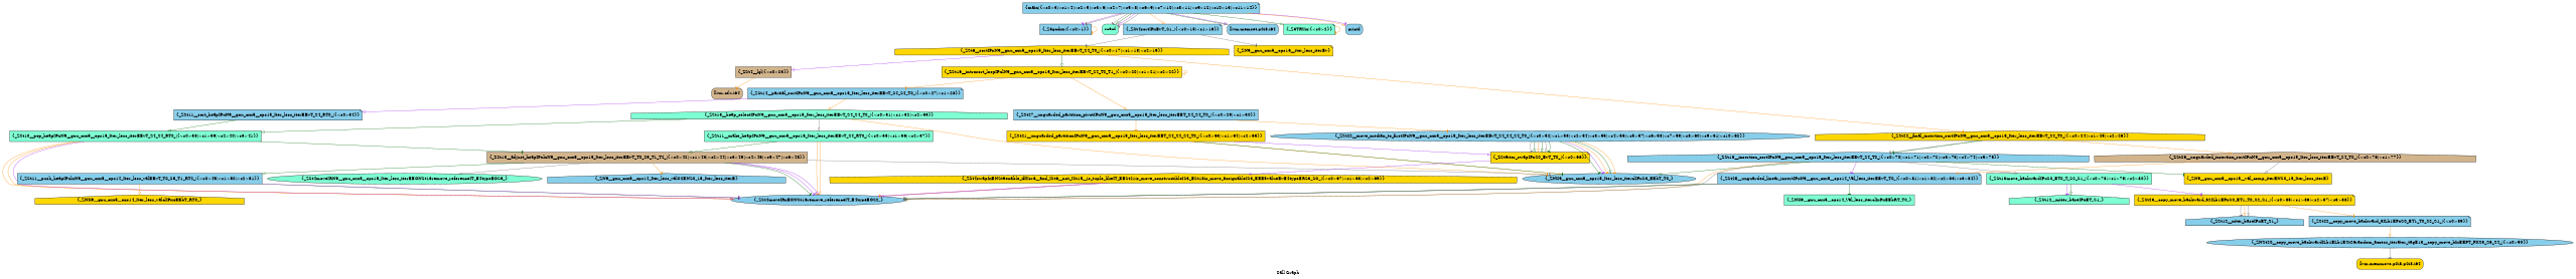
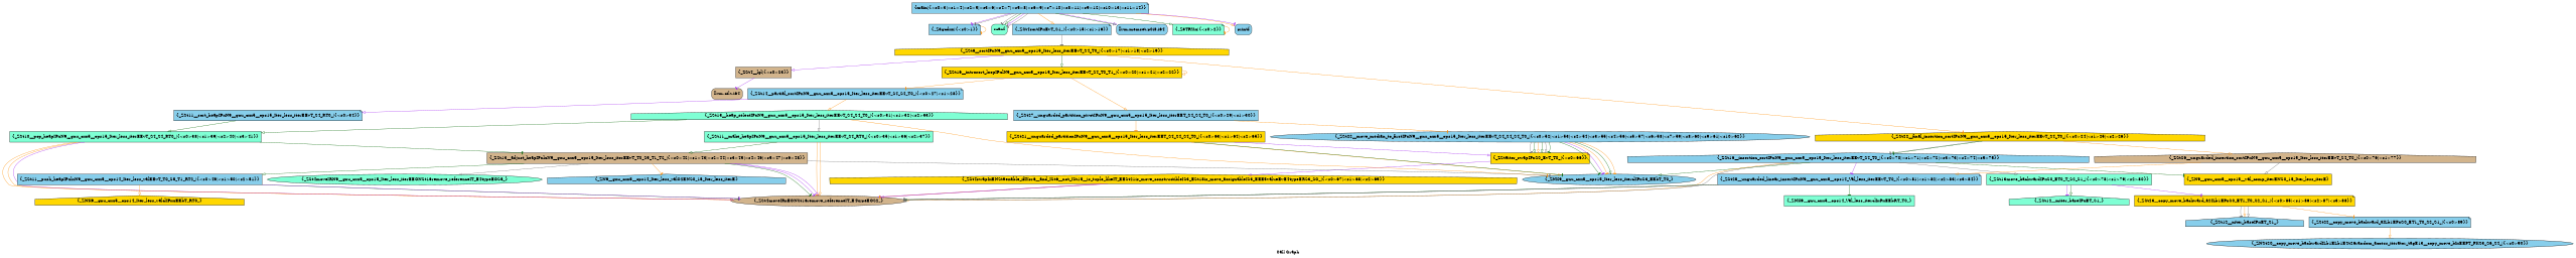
  digraph {
    label="Call Graph"
    node [fillcolor=skyblue shape=note style=filled]
    edge [arrowhead=onormal color=darkorange tailport=s0]
-   n1 [label="{_Z3gcdxx|{<s0>1}}" shape=box]
+   n1 [label="{_Z3gcdxx|{<s0>1}}"]
    n2 [fillcolor=gold label="{_ZSt21__unguarded_partitionIPxN9__gnu_cxx5__ops15_Iter_less_iterEET_S4_S4_S4_T0_|{<s0>63|<s1>64|<s2>65}}" shape=box]
    n3 [label="{_ZNK9__gnu_cxx5__ops15_Iter_less_iterclIPxS3_EEbT_T0_}" shape=ellipse]
    n4 [fillcolor=gold label="{_ZSt9iter_swapIPxS0_EvT_T0_|{<s0>66}}"]
    n5 [fillcolor=gold label="{_ZSt4swapIxENSt9enable_ifIXsr6__and_ISt6__not_ISt15__is_tuple_likeIT_EESt21is_move_constructibleIS3_ESt18is_move_assignableIS3_EEE5valueEvE4typeERS3_SC_|{<s0>67|<s1>68|<s2>69}}" shape=house]
-   n6 [label="{_ZSt4moveIRxEONSt16remove_referenceIT_E4typeEOS2_}" shape=ellipse]
+   n6 [fillcolor=tan label="{_ZSt4moveIRxEONSt16remove_referenceIT_E4typeEOS2_}" shape=ellipse]
    n7 [fillcolor=gold label="{_ZSt6__sortIPxN9__gnu_cxx5__ops15_Iter_less_iterEEvT_S4_T0_|{<s0>17|<s1>18|<s2>19}}" shape=house]
    n8 [fillcolor=tan label="{_ZSt4__lgl|{<s0>23}}" shape=box]
    n9 [fillcolor=gold label="{_ZSt16__introsort_loopIPxlN9__gnu_cxx5__ops15_Iter_less_iterEEvT_S4_T0_T1_|{<s0>20|<s1>21|<s2>22}}" shape=box]
    n10 [fillcolor=gold label="{_ZSt22__final_insertion_sortIPxN9__gnu_cxx5__ops15_Iter_less_iterEEvT_S4_T0_|{<s0>24|<s1>25|<s2>26}}" shape=house]
    n11 [fillcolor=tan label="{llvm.ctlz.i64}" shape=Mrecord]
    n12 [label="{_ZSt14__partial_sortIPxN9__gnu_cxx5__ops15_Iter_less_iterEEvT_S4_S4_T0_|{<s0>27|<s1>28}}"]
    n13 [label="{_ZSt27__unguarded_partition_pivotIPxN9__gnu_cxx5__ops15_Iter_less_iterEET_S4_S4_T0_|{<s0>29|<s1>30}}" shape=box]
    n14 [label="{_ZSt16__insertion_sortIPxN9__gnu_cxx5__ops15_Iter_less_iterEEvT_S4_T0_|{<s0>70|<s1>71|<s2>72|<s3>73|<s4>74|<s5>75}}" shape=house]
    n15 [fillcolor=tan label="{_ZSt26__unguarded_insertion_sortIPxN9__gnu_cxx5__ops15_Iter_less_iterEEvT_S4_T0_|{<s0>76|<s1>77}}" shape=house]
    n16 [fillcolor=aquamarine label="{_ZSt13__heap_selectIPxN9__gnu_cxx5__ops15_Iter_less_iterEEvT_S4_S4_T0_|{<s0>31|<s1>32|<s2>33}}" shape=house]
    n17 [label="{_ZSt11__sort_heapIPxN9__gnu_cxx5__ops15_Iter_less_iterEEvT_S4_RT0_|{<s0>34}}"]
    n18 [label="{_ZSt22__move_median_to_firstIPxN9__gnu_cxx5__ops15_Iter_less_iterEEvT_S4_S4_S4_T0_|{<s0>52|<s1>53|<s2>54|<s3>55|<s4>56|<s5>57|<s6>58|<s7>59|<s8>60|<s9>61|<s10>62}}" shape=ellipse]
    n19 [label="{_ZSt25__unguarded_linear_insertIPxN9__gnu_cxx5__ops14_Val_less_iterEEvT_T0_|{<s0>81|<s1>82|<s2>83|<s3>84}}"]
    n20 [fillcolor=aquamarine label="{_ZSt13move_backwardIPxS0_ET0_T_S2_S1_|{<s0>78|<s1>79|<s2>80}}" shape=box]
    n21 [fillcolor=gold label="{_ZN9__gnu_cxx5__ops15__val_comp_iterENS0_15_Iter_less_iterE}" shape=box]
    n22 [fillcolor=aquamarine label="{_ZNK9__gnu_cxx5__ops14_Val_less_iterclIxPxEEbRT_T0_}" shape=box]
    n23 [fillcolor=aquamarine label="{_ZSt11__make_heapIPxN9__gnu_cxx5__ops15_Iter_less_iterEEvT_S4_RT0_|{<s0>35|<s1>36|<s2>37}}" shape=box]
    n24 [fillcolor=aquamarine label="{_ZSt10__pop_heapIPxN9__gnu_cxx5__ops15_Iter_less_iterEEvT_S4_S4_RT0_|{<s0>38|<s1>39|<s2>40|<s3>41}}" shape=box]
    n25 [fillcolor=tan label="{_ZSt13__adjust_heapIPxlxN9__gnu_cxx5__ops15_Iter_less_iterEEvT_T0_S5_T1_T2_|{<s0>42|<s1>43|<s2>44|<s3>45|<s4>46|<s5>47|<s6>48}}" shape=box]
    n26 [fillcolor=aquamarine label="{_ZSt4moveIRN9__gnu_cxx5__ops15_Iter_less_iterEEONSt16remove_referenceIT_E4typeEOS5_}" shape=ellipse]
    n27 [label="{_ZSt11__push_heapIPxlxN9__gnu_cxx5__ops14_Iter_less_valEEvT_T0_S5_T1_RT2_|{<s0>49|<s1>50|<s2>51}}" shape=box]
    n28 [label="{_ZN9__gnu_cxx5__ops14_Iter_less_valC2ENS0_15_Iter_less_iterE}" shape=house]
-   n29 [fillcolor=gold label="{llvm.memmove.p0i8.p0i8.i64}" shape=Mrecord]
    n30 [label="{main|{<s0>3|<s1>4|<s2>5|<s3>6|<s4>7|<s5>8|<s6>9|<s7>10|<s8>11|<s9>12|<s10>13|<s11>14}}"]
    n31 [fillcolor=aquamarine label="{scanf}" shape=Mrecord]
    n32 [label="{_ZSt4sortIPxEvT_S1_|{<s0>15|<s1>16}}"]
    n33 [label="{llvm.memset.p0i8.i64}" shape=Mrecord]
    n34 [fillcolor=aquamarine label="{_Z3TRYix|{<s0>2}}"]
    n35 [label="{printf}" shape=Mrecord]
-   n36 [fillcolor=gold label="{_ZN9__gnu_cxx5__ops16__iter_less_iterEv}"]
    n37 [fillcolor=gold label="{_ZSt23__copy_move_backward_a2ILb1EPxS0_ET1_T0_S2_S1_|{<s0>85|<s1>86|<s2>87|<s3>88}}"]
    n38 [label="{_ZSt12__niter_baseIPxET_S1_}" shape=house]
    n39 [label="{_ZSt22__copy_move_backward_aILb1EPxS0_ET1_T0_S2_S1_|{<s0>89}}"]
    n40 [label="{_ZNSt20__copy_move_backwardILb1ELb1ESt26random_access_iterator_tagE13__copy_move_bIxEEPT_PKS3_S6_S4_|{<s0>90}}" shape=ellipse]
    n41 [fillcolor=gold label="{_ZNK9__gnu_cxx5__ops14_Iter_less_valclIPxxEEbT_RT0_}" shape=house]
    n42 [fillcolor=aquamarine label="{_ZSt12__miter_baseIPxET_S1_}" shape=house]
    n1 -> n1 [arrowhead=tee]
    n2 -> n3
    n2 -> n3 [arrowhead=tee color=darkgreen tailport=s1]
    n2 -> n4 [color=purple tailport=s2]
    n4 -> n5 [color=purple]
    n5 -> n6 [color=purple]
    n5 -> n6 [arrowhead=tee tailport=s1]
    n5 -> n6 [color=purple tailport=s2]
    n7 -> n8 [color=purple]
    n7 -> n9 [color=darkgreen tailport=s1]
    n7 -> n10 [arrowhead=tee tailport=s2]
-   n8 -> n11 [arrowhead=tee]
+   n8 -> n11 [arrowhead=tee color=purple]
    n9 -> n9 [tailport=s2]
    n9 -> n12 [arrowhead=tee]
    n9 -> n13 [tailport=s1]
    n10 -> n14 [arrowhead=tee color=gray40]
    n10 -> n14 [arrowhead=tee color=darkgreen tailport=s2]
    n10 -> n15 [tailport=s1]
    n12 -> n16
    n12 -> n17 [color=purple tailport=s1]
    n13 -> n2 [arrowhead=tee tailport=s1]
    n13 -> n18 [arrowhead=tee]
    n14 -> n3 [color=darkgreen]
    n14 -> n6 [tailport=s1]
    n14 -> n6 [arrowhead=tee color=gray40 tailport=s3]
    n14 -> n19 [arrowhead=tee color=purple tailport=s5]
    n14 -> n20 [color=gray40 tailport=s2]
    n14 -> n21 [arrowhead=tee color=darkgreen tailport=s4]
    n15 -> n19 [tailport=s1]
    n15 -> n21 [color=gray40]
    n16 -> n3 [arrowhead=tee tailport=s1]
    n16 -> n23 [color=gray40]
    n16 -> n24 [color=darkgreen tailport=s2]
    n17 -> n24 [color=darkgreen]
    n18 -> n3 [arrowhead=tee color=darkgreen]
    n18 -> n3 [arrowhead=tee color=purple tailport=s1]
    n18 -> n3 [arrowhead=tee tailport=s3]
    n18 -> n3 [color=darkgreen tailport=s6]
    n18 -> n3 [arrowhead=tee tailport=s8]
    n18 -> n4 [arrowhead=tee color=gray40 tailport=s2]
    n18 -> n4 [color=darkgreen tailport=s4]
    n18 -> n4 [tailport=s5]
    n18 -> n4 [color=darkgreen tailport=s7]
    n18 -> n4 [color=gray40 tailport=s9]
    n18 -> n4 [arrowhead=tee color=darkgreen tailport=s10]
    n19 -> n6 [color=darkgreen]
    n19 -> n6 [arrowhead=tee color=gray40 tailport=s2]
    n19 -> n6 [arrowhead=tee color=gray40 tailport=s3]
    n19 -> n22 [arrowhead=tee color=darkgreen tailport=s1]
    n20 -> n37 [arrowhead=tee color=purple tailport=s2]
    n20 -> n42 [arrowhead=tee color=purple]
    n20 -> n42 [color=darkgreen tailport=s1]
    n23 -> n6 [arrowhead=tee]
    n23 -> n6 [tailport=s1]
    n23 -> n25 [color=darkgreen tailport=s2]
    n24 -> n6
    n24 -> n6 [tailport=s1]
    n24 -> n6 [color=purple tailport=s2]
    n24 -> n25 [arrowhead=tee color=darkgreen tailport=s3]
    n25 -> n3 [arrowhead=tee color=gray40]
    n25 -> n6 [arrowhead=tee color=darkgreen tailport=s1]
    n25 -> n6 [arrowhead=tee color=purple tailport=s2]
    n25 -> n6 [color=purple tailport=s5]
    n25 -> n26 [color=gray40 tailport=s3]
    n25 -> n27 [color=darkgreen tailport=s6]
    n25 -> n28 [arrowhead=tee tailport=s4]
    n27 -> n6 [arrowhead=tee color=darkgreen tailport=s1]
    n27 -> n6 [arrowhead=tee color=purple tailport=s2]
    n27 -> n41
    n30 -> n1 [arrowhead=tee color=purple tailport=s6]
    n30 -> n1 [arrowhead=tee color=gray40 tailport=s7]
    n30 -> n31 [arrowhead=tee color=gray40]
    n30 -> n31 [color=darkgreen tailport=s1]
    n30 -> n31 [color=purple tailport=s2]
    n30 -> n31 [arrowhead=tee color=gray40 tailport=s11]
    n30 -> n32 [tailport=s3]
    n30 -> n33 [color=darkgreen tailport=s4]
    n30 -> n33 [color=purple tailport=s5]
    n30 -> n34 [color=darkgreen tailport=s8]
    n30 -> n35 [tailport=s9]
    n30 -> n35 [arrowhead=tee color=purple tailport=s10]
    n32 -> n7 [arrowhead=tee color=gray40 tailport=s1]
-   n32 -> n36 [arrowhead=tee color=gray40]
    n34 -> n34 [arrowhead=tee]
    n37 -> n38 [arrowhead=tee color=gray40]
    n37 -> n38 [tailport=s1]
    n37 -> n38 [color=gray40 tailport=s2]
    n37 -> n39 [arrowhead=tee tailport=s3]
    n39 -> n40
-   n40 -> n29 [arrowhead=tee color=gray40]
  }
